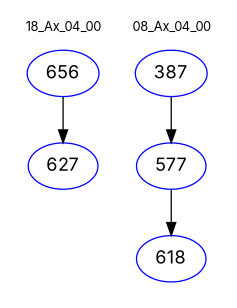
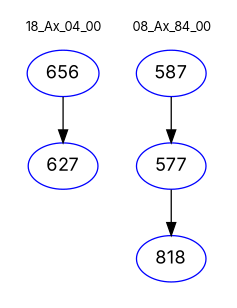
  digraph {
    fontname=Inter
    node [color=blue fontname=Inter]
    edge [color=black fontname=Inter]
    n1 [label=656]
    n2 [label=627]
-   n3 [label=387]
+   n3 [label=587]
    n4 [label=577]
-   n5 [label=618]
+   n5 [label=818]
    subgraph cluster_1 {
      color=white
      fontsize=10
      label="18_Ax_04_00"
      n1
      n2
    }
    subgraph cluster_2 {
      color=white
      fontsize=10
-     label="08_Ax_04_00"
+     label="08_Ax_84_00"
      n3
      n4
      n5
    }
    n1 -> n2
    n3 -> n4
    n4 -> n5
  }
